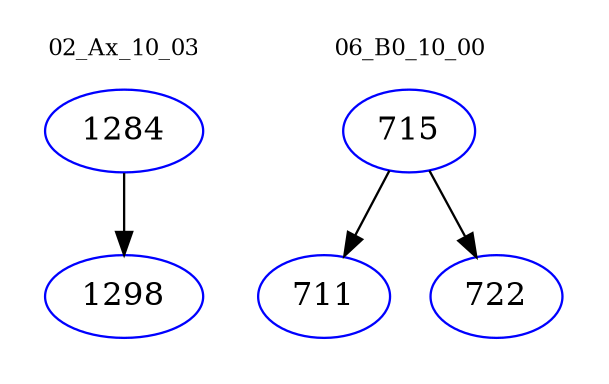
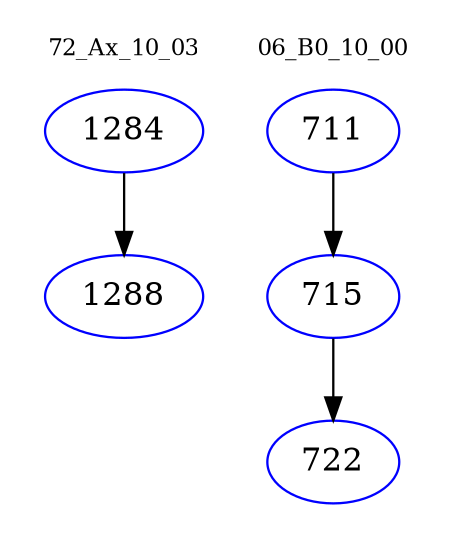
  digraph {
    node [color=blue]
    edge [color=black]
    n1 [label=1284]
-   n2 [label=1298]
+   n2 [label=1288]
    n3 [label=715]
    n4 [label=711]
    n5 [label=722]
    subgraph cluster_1 {
      color=white
      fontsize=10
-     label="02_Ax_10_03"
+     label="72_Ax_10_03"
      n1
      n2
    }
    subgraph cluster_2 {
      color=white
      fontsize=10
      label="06_B0_10_00"
      n3
      n4
      n5
    }
    n1 -> n2
-   n3 -> n4
+   n4 -> n3
    n3 -> n5
  }
